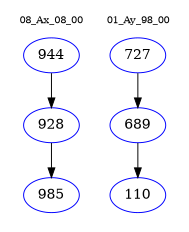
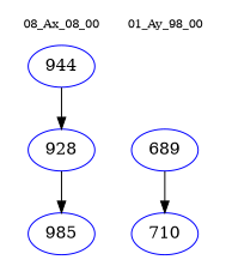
  digraph {
    node [color=blue]
    edge [color=black]
    n1 [label=944]
    n2 [label=928]
    n3 [label=985]
-   n4 [label=727]
    n5 [label=689]
-   n6 [label=110]
+   n6 [label=710]
    subgraph cluster_1 {
      color=white
      fontsize=10
      label="08_Ax_08_00"
      n1
      n2
      n3
    }
    subgraph cluster_2 {
      color=white
      fontsize=10
      label="01_Ay_98_00"
-     n4
      n5
      n6
    }
    n1 -> n2
    n2 -> n3
-   n4 -> n5
    n5 -> n6
  }
